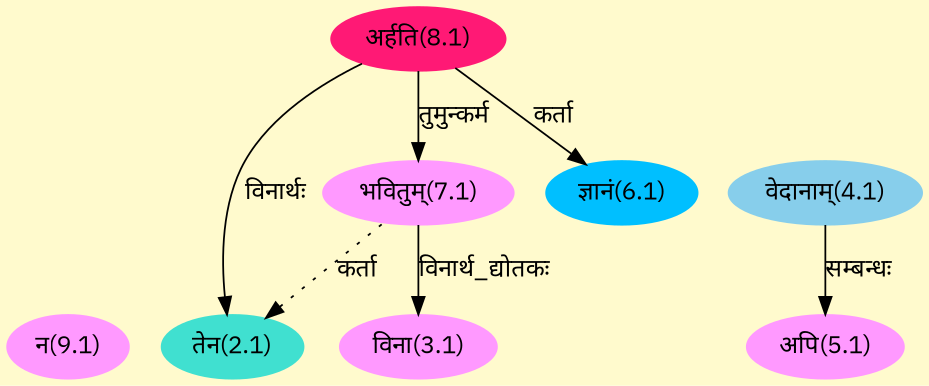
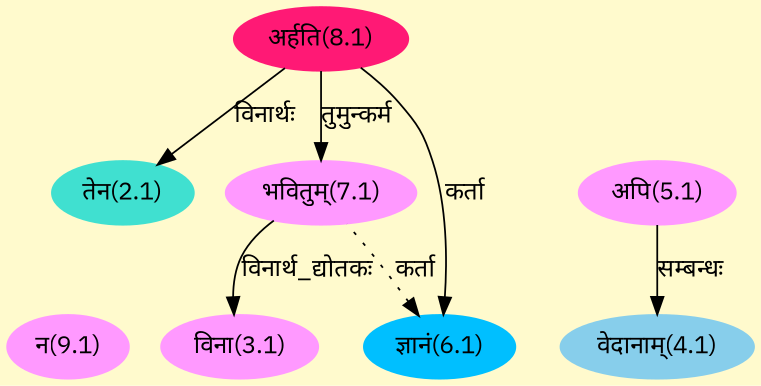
  digraph {
    bgcolor=lemonchiffon1
    compound=true
    fontname="IBM Plex Sans"
    rankdir=BT
    node [color="#FF99FF" fontname="IBM Plex Sans" style=filled]
    edge [dir=back fontname="IBM Plex Sans"]
    n1 [label="न(9.1)"]
    n2 [color="#40E0D0" label="तेन(2.1)"]
    n3 [color="#FF1975" label="अर्हति(8.1)"]
    n4 [label="विना(3.1)"]
    n5 [label="भवितुम्(7.1)"]
    n6 [color="#87CEEB" label="वेदानाम्(4.1)"]
    n7 [color="#00BFFF" label="ज्ञानं(6.1)"]
    n8 [label="अपि(5.1)"]
    n2 -> n3 [label="विनार्थः"]
    n4 -> n5 [label="विनार्थ_द्योतकः"]
    n5 -> n3 [label="तुमुन्कर्म"]
    n7 -> n3 [label="कर्ता"]
-   n2 -> n5 [label="कर्ता" style=dotted]
-   n8 -> n6 [label="सम्बन्धः"]
+   n7 -> n5 [label="कर्ता" style=dotted]
+   n6 -> n8 [label="सम्बन्धः"]
  }
